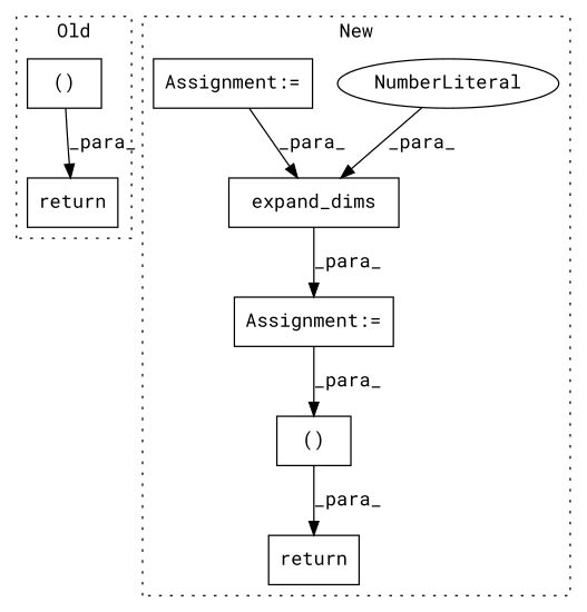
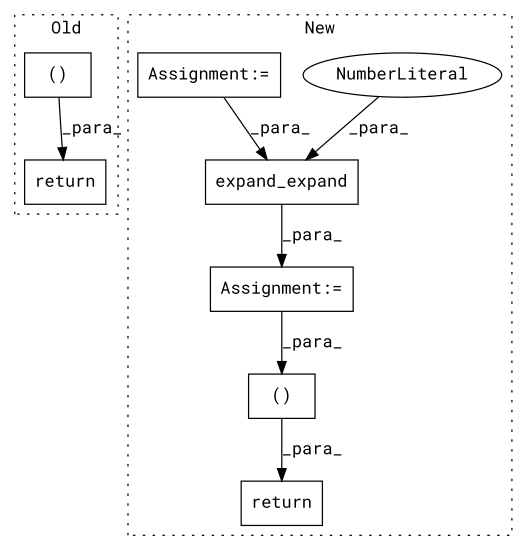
  digraph {
    fontname="Roboto Mono"
    node [a=41 l=12 shape=box fontname="Roboto Mono"]
    edge [fontname="Roboto Mono"]
    n1 [label=return s=4124]
    n2 [a=106 l=38 label="()" s=2085]
-   n3 [a=32 l="12,1" label=expand_dims s="4008,4028"]
+   n3 [a=32 l="12,1" label=expand_expand s="4008,4028"]
    n4 [a=34 l=1 label=NumberLiteral s=4027 shape=ellipse]
    n5 [label=return s=4241]
    n6 [a=7 l=1 label="Assignment:=" s=4052]
    n7 [a=106 l=36 label="()" s=4253]
    n8 [a=7 l=6 label="Assignment:=" s=1863]
    subgraph cluster_1 {
      label=Old
      style=dotted
      n1
      n2
    }
    subgraph cluster_2 {
      label=New
      style=dotted
      n3
      n4
      n5
      n6
      n7
      n8
    }
    n2 -> n1 [label=_para_]
    n3 -> n6 [label=_para_]
    n4 -> n3 [label=_para_]
    n6 -> n7 [label=_para_]
    n7 -> n5 [label=_para_]
    n8 -> n3 [label=_para_]
  }
